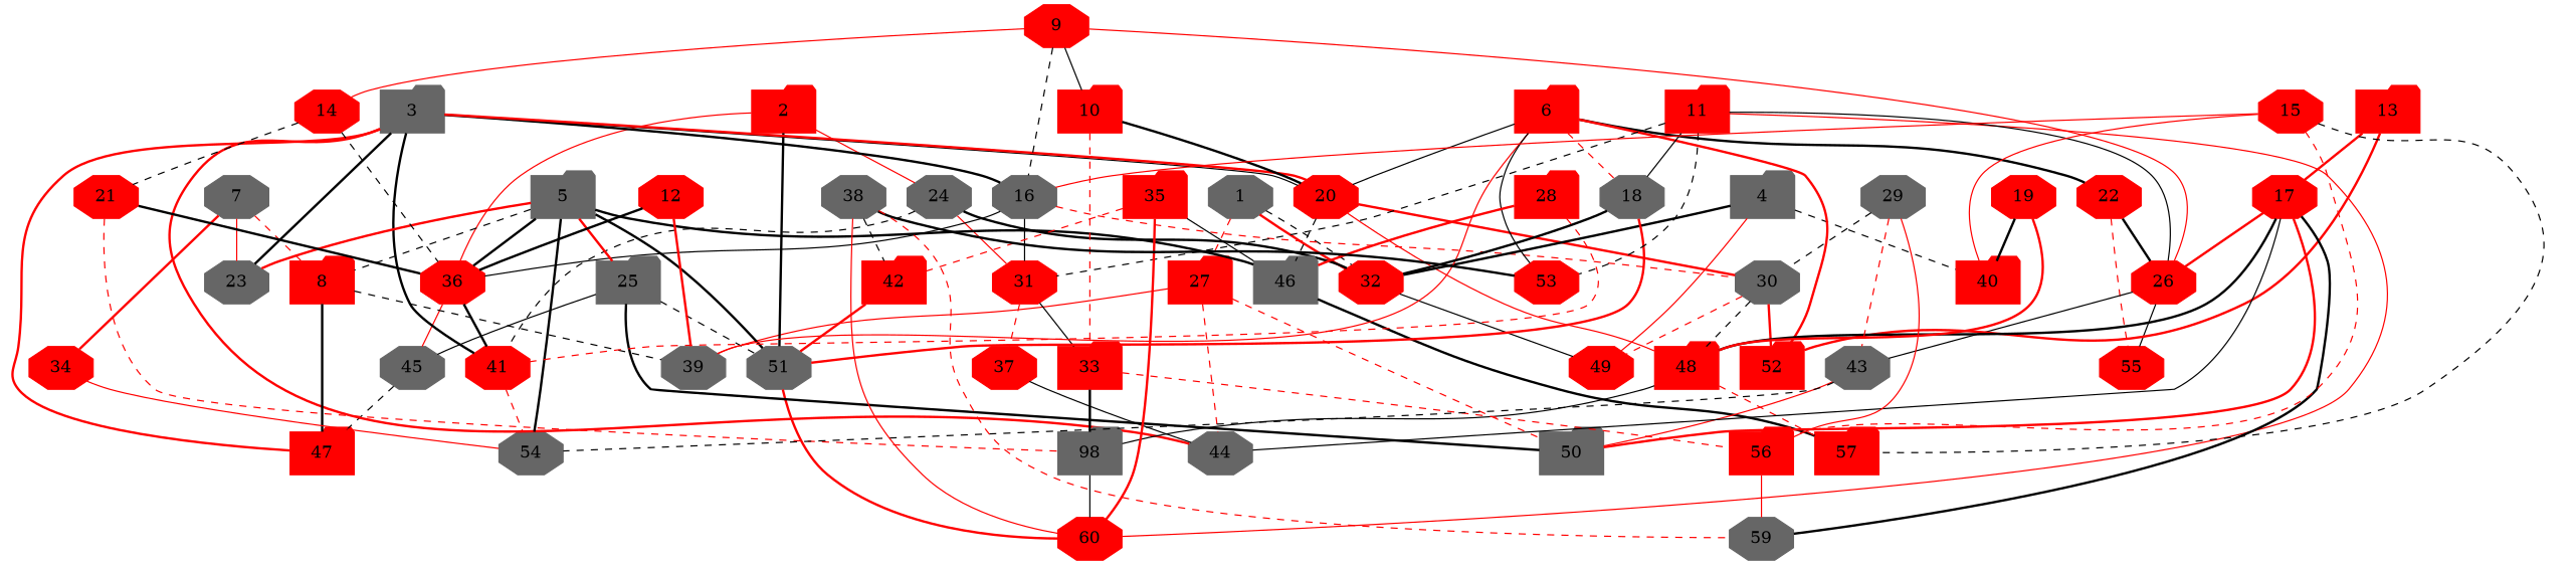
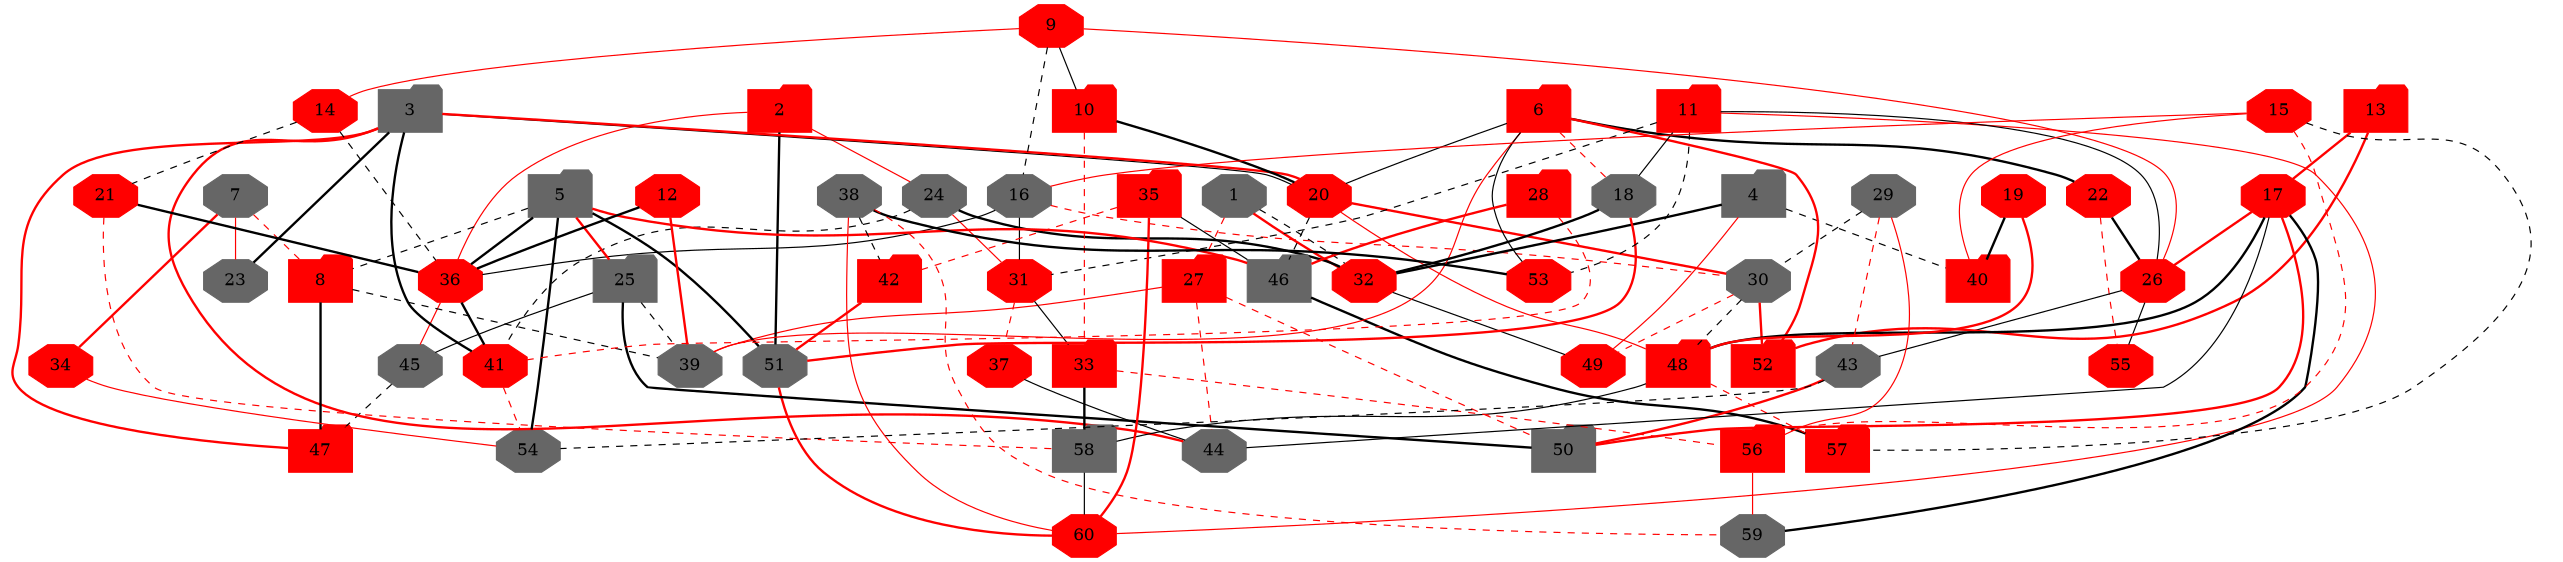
  graph {
    node [color=red shape=octagon style=filled]
    edge [color=red style=bold]
    1 [color=gray40]
    27 [shape=folder]
    32
    44 [color=gray40]
    39 [color=gray40]
    50 [color=gray40 shape=folder]
    49
    2 [shape=folder]
    24 [color=gray40]
    36
    51 [color=gray40]
    41
    31
    45 [color=gray40]
    60
    3 [color=gray40 shape=folder]
    16 [color=gray40]
    20
    23 [color=gray40]
    47 [shape=folder]
    30 [color=gray40]
    46 [color=gray40 shape=folder]
    48 [shape=folder]
    54 [color=gray40]
    4 [color=gray40 shape=folder]
    40 [shape=folder]
    5 [color=gray40 shape=folder]
    8 [shape=folder]
    25 [color=gray40 shape=folder]
    57 [shape=folder]
    6 [shape=folder]
    18 [color=gray40]
    22
    52 [shape=folder]
    53
    26
    55
    7 [color=gray40]
    34
    9
    10 [shape=folder]
    14
    33 [shape=folder]
    21
    43 [color=gray40]
    56 [shape=folder]
-   58 [color=gray40 shape=folder label=98]
+   58 [color=gray40 shape=folder]
    11 [shape=folder]
    37
    12
    13 [shape=folder]
    17
    59 [color=gray40]
    15
    19
    28 [shape=folder]
    29 [color=gray40]
    35 [shape=folder]
    42 [shape=folder]
    38 [color=gray40]
    1 -- 27 [style=dashed]
    1 -- 32
    1 -- 32 [color=black style=dashed]
    27 -- 44 [style=dashed]
    27 -- 39 [style=solid]
    27 -- 50 [style=dashed]
    32 -- 49 [color=black style=solid]
    2 -- 24 [style=solid]
    2 -- 36 [style=solid]
    2 -- 51 [color=black]
    24 -- 32 [color=black]
    24 -- 41 [color=black style=dashed]
    24 -- 31 [style=solid]
    36 -- 41 [color=black]
    36 -- 45 [style=solid]
    51 -- 60
    41 -- 54 [style=dashed]
    31 -- 33 [color=black style=solid]
    31 -- 37 [style=dashed]
    45 -- 47 [color=black style=dashed]
    3 -- 44
    3 -- 41 [color=black]
-   3 -- 16 [color=black]
    3 -- 20 [color=black style=solid]
    3 -- 20
    3 -- 23 [color=black]
    3 -- 47
    16 -- 36 [color=black style=solid]
    16 -- 31 [color=black style=solid]
    16 -- 30 [style=dashed]
    20 -- 30
    20 -- 46 [color=black style=dashed]
    20 -- 48 [style=solid]
    30 -- 49 [style=dashed]
    30 -- 48 [color=black style=dashed]
    30 -- 52
    46 -- 57 [color=black]
    48 -- 57 [style=dashed]
    48 -- 58 [color=black style=solid]
    4 -- 32 [color=black]
    4 -- 49 [style=solid]
    4 -- 40 [color=black style=dashed]
    5 -- 36 [color=black]
    5 -- 51 [color=black]
-   5 -- 23
-   5 -- 46 [color=black]
+   5 -- 46
    5 -- 54 [color=black]
    5 -- 8 [color=black style=dashed]
    5 -- 25
    8 -- 39 [color=black style=dashed]
    8 -- 47 [color=black]
-   25 -- 51 [color=black style=dashed]
+   25 -- 39 [color=black style=dashed]
    25 -- 50 [color=black]
    25 -- 45 [color=black style=solid]
    6 -- 39 [style=solid]
    6 -- 20 [color=black style=solid]
    6 -- 18 [style=dashed]
    6 -- 22 [color=black]
    6 -- 52
    6 -- 53 [color=black style=solid]
    18 -- 32 [color=black]
    18 -- 51
    22 -- 26 [color=black]
    22 -- 55 [style=dashed]
    26 -- 55 [color=black style=solid]
    26 -- 43 [color=black style=solid]
    7 -- 23 [style=solid]
    7 -- 8 [style=dashed]
    7 -- 34
    34 -- 54 [style=solid]
    9 -- 16 [color=black style=dashed]
    9 -- 26 [style=solid]
    9 -- 10 [color=black style=solid]
    9 -- 14 [style=solid]
    10 -- 20 [color=black]
    10 -- 33 [style=dashed]
    14 -- 36 [color=black style=dashed]
    14 -- 21 [color=black style=dashed]
    33 -- 56 [style=dashed]
    33 -- 58 [color=black]
    21 -- 36 [color=black]
    21 -- 58 [style=dashed]
-   43 -- 50 [style=solid]
+   43 -- 50
    43 -- 54 [color=black style=dashed]
    56 -- 59 [style=solid]
    58 -- 60 [color=black style=solid]
    11 -- 31 [color=black style=dashed]
    11 -- 60 [style=solid]
    11 -- 18 [color=black style=solid]
    11 -- 53 [color=black style=dashed]
    11 -- 26 [color=black style=solid]
    37 -- 44 [color=black style=solid]
    12 -- 39
    12 -- 36 [color=black]
    13 -- 52
    13 -- 17
    17 -- 44 [color=black style=solid]
    17 -- 50
    17 -- 48 [color=black]
    17 -- 26
    17 -- 59 [color=black]
    15 -- 16 [style=solid]
    15 -- 40 [style=solid]
    15 -- 57 [color=black style=dashed]
    15 -- 56 [style=dashed]
    19 -- 48
    19 -- 40 [color=black]
    28 -- 41 [style=dashed]
    28 -- 46
    29 -- 30 [color=black style=dashed]
    29 -- 43 [style=dashed]
    29 -- 56 [style=solid]
    35 -- 60
    35 -- 46 [color=black style=solid]
    35 -- 42 [style=dashed]
    42 -- 51
    38 -- 60 [style=solid]
    38 -- 53 [color=black]
    38 -- 59 [style=dashed]
    38 -- 42 [color=black style=dashed]
  }
